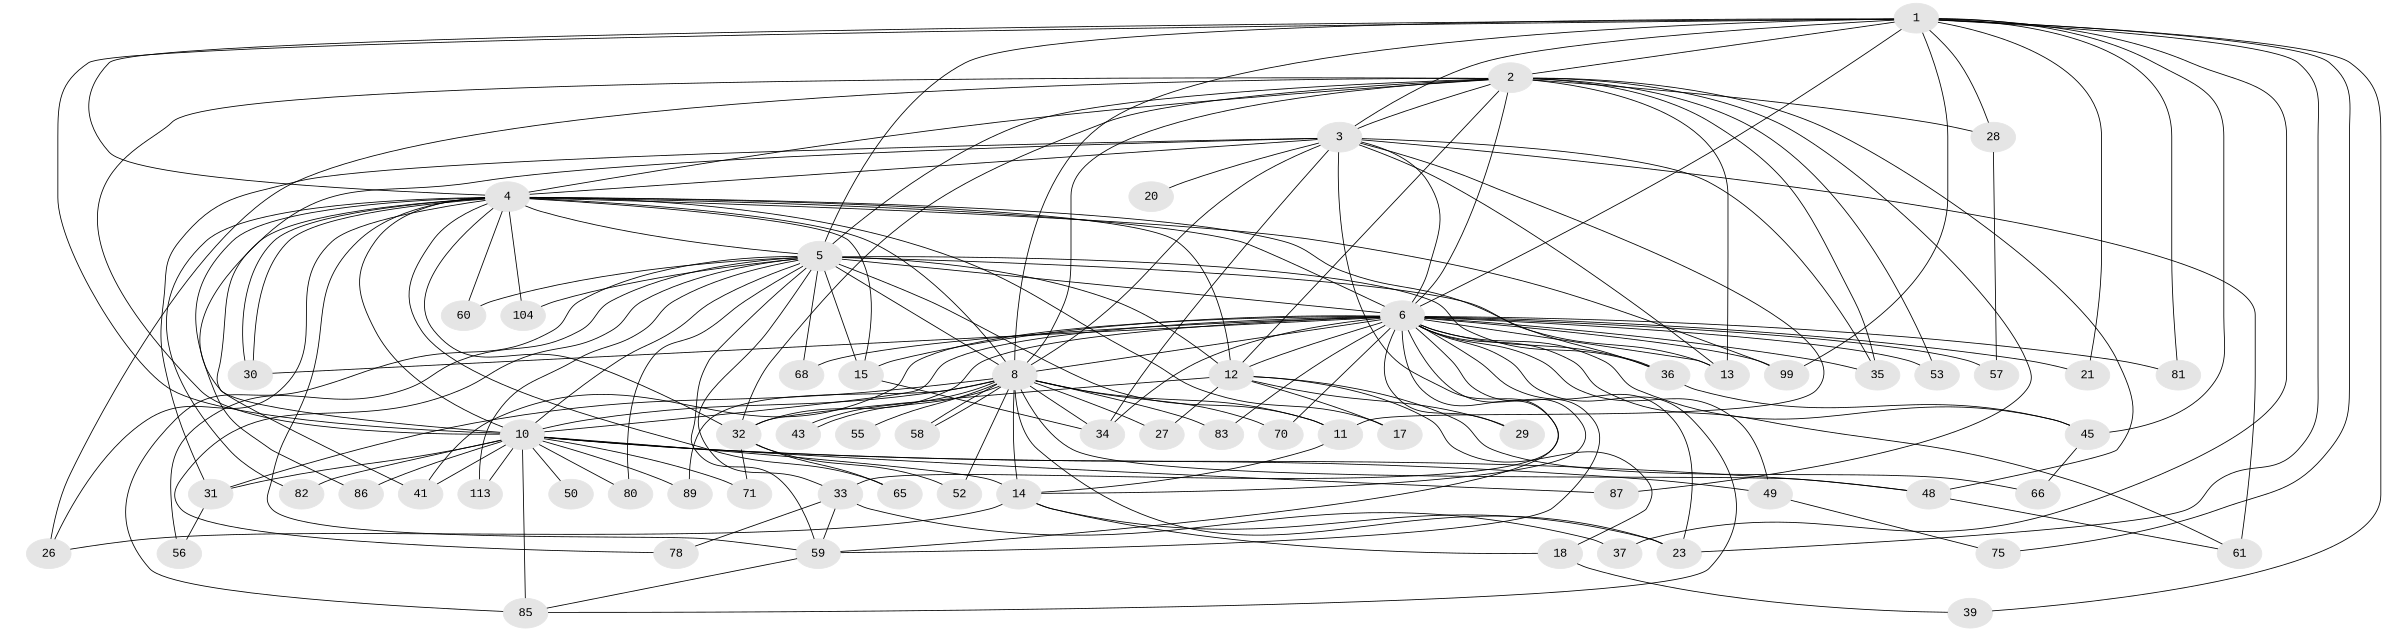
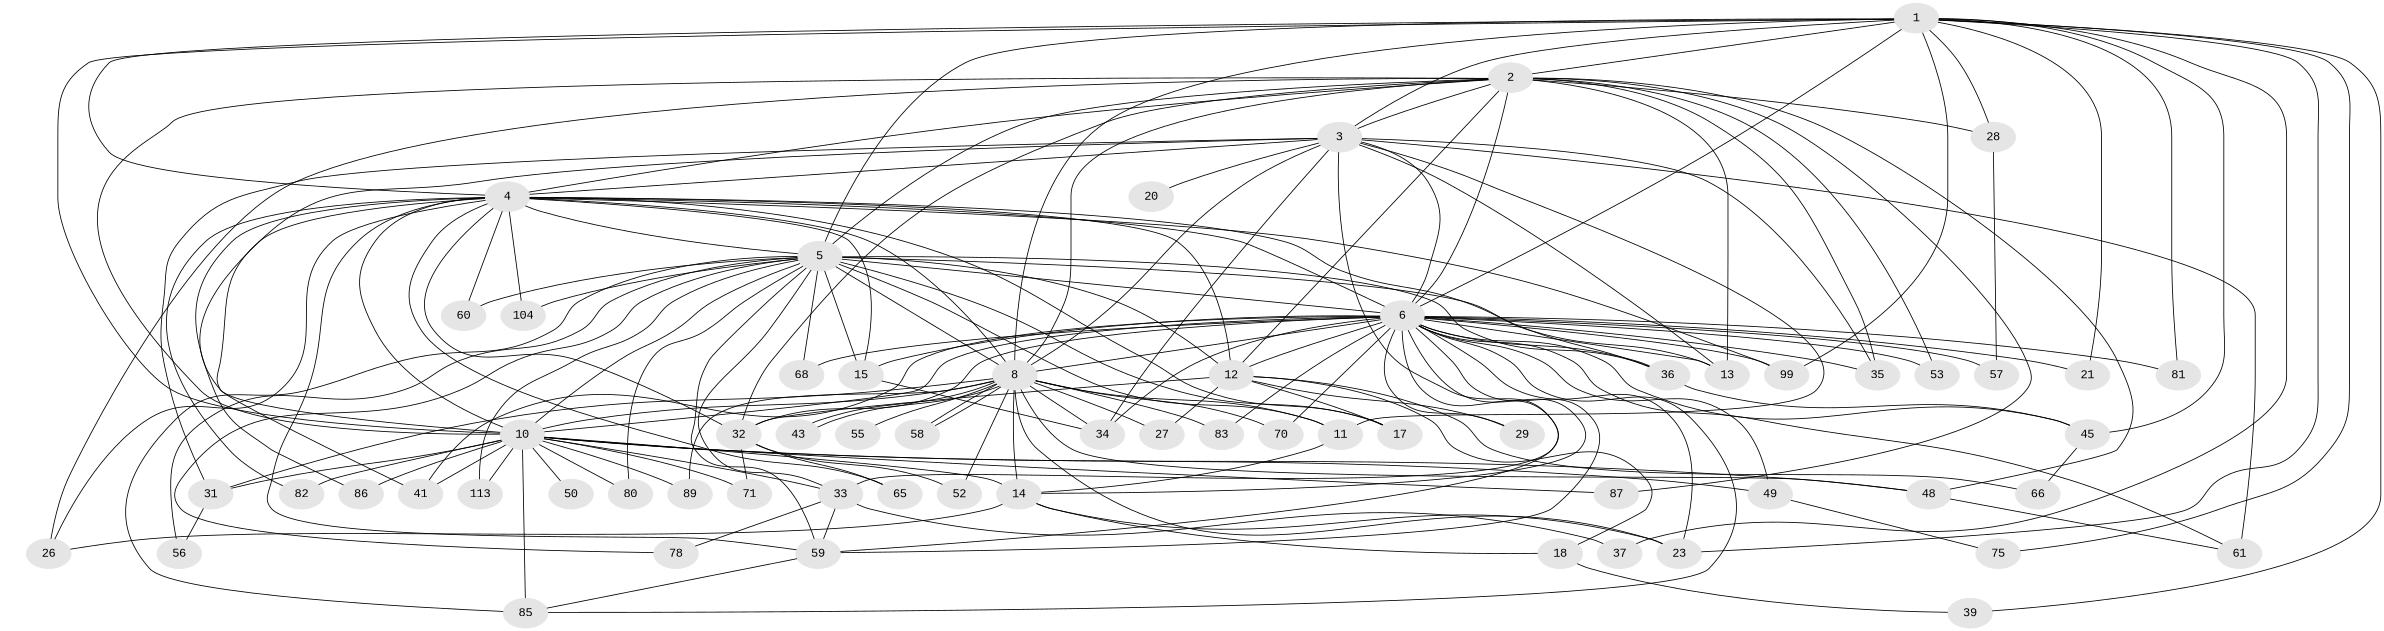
  graph {
    fontname="Liberation Mono"
    node [color=gray90 fontname="Liberation Mono" style=filled]
    edge [fontname="Liberation Mono"]
    1 [super="+84"]
    2 [super="+112+120+121+114+72+90"]
    3 [super="+44+101+115+103+107+110+94+19+64"]
    4
    5
    6 [super="+9+7+119+77+62+16"]
    8 [super="+22+92+95+97+127+47+35+54"]
    10 [super="+24+51"]
    21
    23 [super="+105"]
    28
    37
    39
    45 [super="+116"]
    75
    n16 [label=99 super="+93"]
    81
    12 [super="+126+99+73"]
    13
    n20 [label=35]
    26
    32 [super="+42"]
    48 [super="+102+118"]
    53
    87
    11
    20
    31
    34
    59 [super="+96+74+69"]
    61
    15
    17
-   30 [super="+91"]
    36 [super="+63"]
    41 [super="+100"]
    60
    65
    82
    86
    104
    33
    56
    68
    78
    80
    85 [super="+125+106"]
    113
    14 [super="+88+67+40"]
    29
    49
    57
    70
    83
    27
    43
    52
    55
    58
    89
    50
    71
    66
    18
    1 -- 2
    1 -- 3 [weight=2]
    1 -- 4
    1 -- 5
    1 -- 6 [weight=3]
    1 -- 8
    1 -- 10
    1 -- 21
    1 -- 23
    1 -- 28
    1 -- 37
    1 -- 39
    1 -- 45
    1 -- 75
    1 -- n16 [weight=2]
    1 -- 81
    2 -- 3 [weight=2]
    2 -- 4
    2 -- 5
    2 -- 6 [weight=7]
    2 -- 8
    2 -- 10 [weight=2]
    2 -- 28
    2 -- 12 [weight=2]
    2 -- 13
    2 -- n20
    2 -- 26
    2 -- 32
    2 -- 48
    2 -- 53
    2 -- 87
    3 -- 4 [weight=2]
    3 -- 6 [weight=4]
    3 -- 8 [weight=5]
    3 -- 10 [weight=2]
    3 -- 13
    3 -- n20
    3 -- 11
    3 -- 20
    3 -- 31
    3 -- 34
    3 -- 59
    3 -- 61
    4 -- 5
    4 -- 6 [weight=4]
    4 -- 8
    4 -- 10 [weight=2]
    4 -- n16
    4 -- 12 [weight=2]
    4 -- 26
    4 -- 32
    4 -- 59
    4 -- 15
    4 -- 17
-   4 -- 30
-   4 -- 30
    4 -- 36
    4 -- 41
    4 -- 60
    4 -- 65
    4 -- 82
    4 -- 86
    4 -- 104
    5 -- 6 [weight=3]
    5 -- 8 [weight=2]
    5 -- 10
    5 -- 12
    5 -- 13
    5 -- 11
    5 -- 59
+   5 -- 17
    5 -- 36
    5 -- 60
    5 -- 104
    5 -- 33
    5 -- 56
    5 -- 68
    5 -- 78
    5 -- 80
    5 -- 85 [weight=2]
    5 -- 113
    6 -- 8 [weight=6]
    6 -- 10 [weight=3]
    6 -- 21
    6 -- 23
    6 -- 45
    6 -- n16
    6 -- 81
    6 -- 12 [weight=2]
    6 -- 13
    6 -- n20
    6 -- 32 [weight=2]
    6 -- 53
    6 -- 34
    6 -- 59
    6 -- 61
    6 -- 15
-   6 -- 30
    6 -- 36
    6 -- 41
    6 -- 33
    6 -- 68
    6 -- 85
    6 -- 14
    6 -- 29
    6 -- 49
    6 -- 57
    6 -- 70
    6 -- 83
    8 -- 10 [weight=3]
    8 -- 23
    8 -- 48
    8 -- 11
    8 -- 31
    8 -- 34
    8 -- 14
    8 -- 70
    8 -- 83
    8 -- 27
    8 -- 43
    8 -- 43
    8 -- 52
    8 -- 55 [weight=2]
    8 -- 58
    8 -- 58
    8 -- 89
    10 -- 48
    10 -- 87
    10 -- 31
    10 -- 41
    10 -- 82
    10 -- 86
+   10 -- 33
    10 -- 80
    10 -- 85
    10 -- 113
    10 -- 14 [weight=2]
    10 -- 49
    10 -- 89
    10 -- 50
    10 -- 71
    28 -- 57
    45 -- 66
    12 -- 32
    12 -- 17
    12 -- 29
    12 -- 27
    12 -- 66
    12 -- 18
    32 -- 65
    32 -- 52
    32 -- 71
    48 -- 61
    11 -- 14
    31 -- 56
    59 -- 85
    15 -- 5 [weight=2]
    15 -- 34
    36 -- 45
    33 -- 37
    33 -- 59
    33 -- 78
    14 -- 23
    14 -- 26
    14 -- 18
    49 -- 75
    18 -- 39
  }
